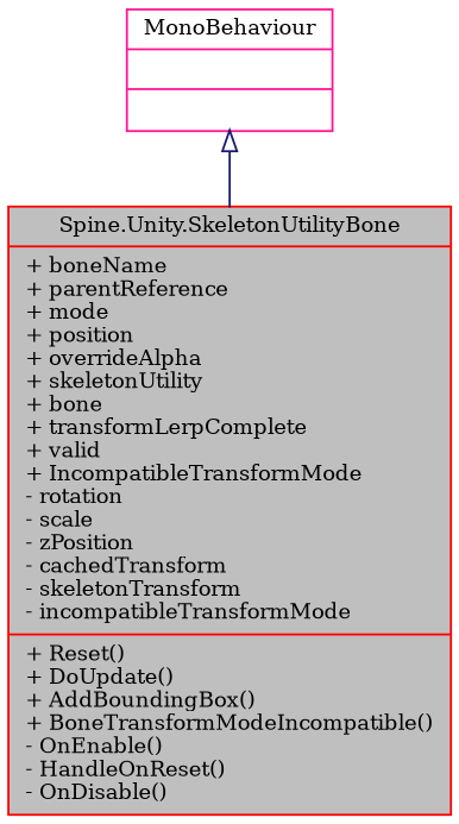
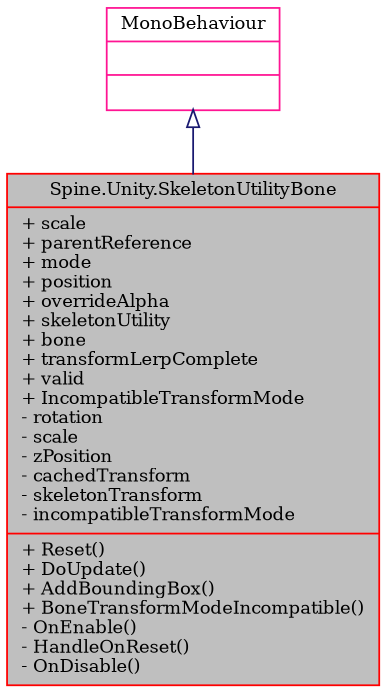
  digraph {
    fontname="DejaVu Serif"
    node [fontname="DejaVu Serif" fontsize=10 shape=record style=filled]
-   n1 [color=red fillcolor=grey75 fontcolor=black height=0.2 label="{Spine.Unity.SkeletonUtilityBone\n|+ boneName\l+ parentReference\l+ mode\l+ position\l+ overrideAlpha\l+ skeletonUtility\l+ bone\l+ transformLerpComplete\l+ valid\l+ IncompatibleTransformMode\l- rotation\l- scale\l- zPosition\l- cachedTransform\l- skeletonTransform\l- incompatibleTransformMode\l|+ Reset()\l+ DoUpdate()\l+ AddBoundingBox()\l+ BoneTransformModeIncompatible()\l- OnEnable()\l- HandleOnReset()\l- OnDisable()\l}" width=0.4]
+   n1 [color=red fillcolor=grey75 fontcolor=black height=0.2 label="{Spine.Unity.SkeletonUtilityBone\n|+ scale\l+ parentReference\l+ mode\l+ position\l+ overrideAlpha\l+ skeletonUtility\l+ bone\l+ transformLerpComplete\l+ valid\l+ IncompatibleTransformMode\l- rotation\l- scale\l- zPosition\l- cachedTransform\l- skeletonTransform\l- incompatibleTransformMode\l|+ Reset()\l+ DoUpdate()\l+ AddBoundingBox()\l+ BoneTransformModeIncompatible()\l- OnEnable()\l- HandleOnReset()\l- OnDisable()\l}" width=0.4]
    n2 [color=deeppink fillcolor=white height=0.2 label="{MonoBehaviour\n||}" width=0.4]
    n2 -> n1 [arrowtail=onormal color=midnightblue dir=back fontname="DejaVu Serif" fontsize=10 labelfontname=Helvetica labelfontsize=10 style=solid]
  }
